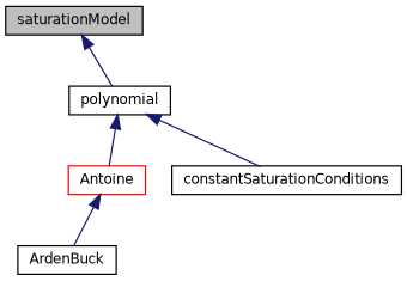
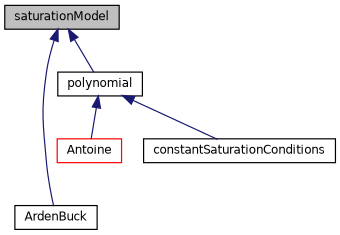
  digraph {
    node [color=black fontname=Helvetica fontsize=10 shape=record]
    edge [color=midnightblue dir=back fontname=Helvetica fontsize=10 labelfontname=Helvetica labelfontsize=10 style=solid]
    n1 [fillcolor=grey75 fontcolor=black height=0.2 label=saturationModel style=filled width=0.4]
    n2 [height=0.2 label=ArdenBuck width=0.4]
    n3 [height=0.2 label=polynomial width=0.4]
    n4 [color=red height=0.2 label=Antoine width=0.4]
    n5 [height=0.2 label=constantSaturationConditions width=0.4]
-   n4 -> n2
+   n1 -> n2
    n1 -> n3
    n3 -> n4
    n3 -> n5
  }
